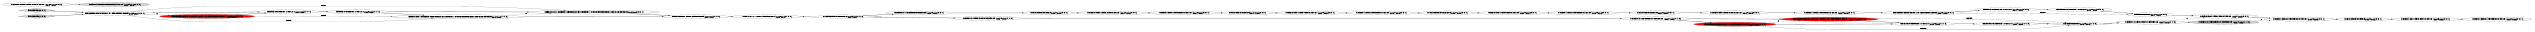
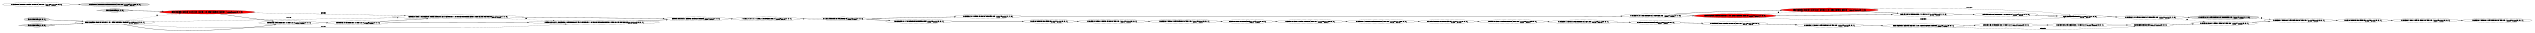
  digraph {
    fontname=Lato
    rankdir=LR
    node [fillcolor=white fontname=Lato shape=ellipse style=filled]
    edge [fontname=Lato style=bold]
    n1 [label="JFreeChart chart = ChartFactory.createBarChart(\"Test\",\"Categories\",\"Value\",dataset,PlotOrientation.VERTICAL,false,false,false)@@@6@@@['0', '0', '1']"]
    n2 [label="CategoryPlot plot = (CategoryPlot)chart.getPlot()@@@7@@@['1', '1', '1']"]
    n3 [label="NumberAxis axis = (NumberAxis)plot.getRangeAxis()@@@8@@@['1', '1', '1']"]
    n4 [label="axis.setAutoRangeIncludesZero(false)@@@9@@@['1', '1', '1']" shape=diamond]
    n5 [label="assertEquals(axis.getLowerBound(),95.0,EPSILON)@@@10@@@['1', '1', '0']"]
    n6 [label="BarRenderer br = (BarRenderer)plot.getRenderer()@@@10@@@['0', '0', '1']"]
    n7 [label="assertEquals(axis.getUpperBound(),205.0,EPSILON)@@@11@@@['1', '1', '0']"]
    n8 [label="br.setIncludeBaseInRange(false)@@@11@@@['0', '0', '1']"]
    n9 [label="assertEquals(210.0,axis.getUpperBound(),EPSILON)@@@19@@@['0', '0', '1']"]
    n10 [label="br.setIncludeBaseInRange(true)@@@20@@@['0', '0', '1']"]
    n11 [label="assertEquals(0.0,axis.getLowerBound(),EPSILON)@@@21@@@['0', '0', '1']"]
    n12 [label="assertEquals(95.0,axis.getLowerBound(),EPSILON)@@@12@@@['0', '0', '1']"]
    n13 [label="assertEquals(205.0,axis.getUpperBound(),EPSILON)@@@13@@@['0', '0', '1']"]
    n14 [label="br.setIncludeBaseInRange(true)@@@14@@@['0', '0', '1']"]
    n15 [label="dataset2.setValue(1000.0,\"Row 1\",\"Column 2\")@@@25@@@['0', '0', '1']"]
    n16 [label="plot.setDataset(dataset2)@@@26@@@['0', '0', '1']"]
    n17 [label="assertEquals(0.0,axis.getLowerBound(),EPSILON)@@@27@@@['0', '0', '1']"]
    n18 [fillcolor=red label="DefaultCategoryDataset dataset2 = new DefaultCategoryDataset()@@@12@@@['1', '0', '0']"]
    n19 [fillcolor=red label="DefaultCategoryDataset<String,String> dataset2 = new DefaultCategoryDataset<>()@@@12@@@['0', '1', '0']"]
    n20 [label="plot.setDataset(dataset2)@@@15@@@['1', '1', '0']" shape=diamond]
    n21 [label="dataset2.setValue(900.0,\"Row 1\",\"Column 1\")@@@13@@@['1', '1', '0']"]
    n22 [label="assertEquals(axis.getLowerBound(),895.0,EPSILON)@@@16@@@['1', '1', '0']"]
    n23 [label="dataset2.setValue(1000.0,\"Row 1\",\"Column 2\")@@@14@@@['1', '1', '0']"]
    n24 [label="dataset.setValue(100.0,\"Row 1\",\"Column 1\")@@@4@@@['1', '1', '1']"]
    n25 [label="dataset.setValue(200.0,\"Row 1\",\"Column 2\")@@@5@@@['1', '1', '1']"]
    n26 [label="JFreeChart chart = ChartFactory.createLineChart(\"Test\",\"Categories\",\"Value\",dataset,PlotOrientation.VERTICAL,false,false,false)@@@6@@@['1', '1', '0']"]
-   n27 [fillcolor=lightgray label="testAutoRange4['0', '0', '1']" shape=diamond]
+   n27 [fillcolor=lightgray label="testAutoRange4['0', '0', '1']"]
    n28 [label="DefaultCategoryDataset dataset = new DefaultCategoryDataset()@@@3@@@['1', '0', '1']"]
    n29 [fillcolor=red label="DefaultCategoryDataset<String,String> dataset = new DefaultCategoryDataset<>()@@@3@@@['0', '1', '0']"]
    n30 [label="assertEquals(1050.0,axis.getUpperBound(),EPSILON)@@@31@@@['0', '0', '1']"]
    n31 [label="assertEquals(210.0,axis.getUpperBound(),EPSILON)@@@22@@@['0', '0', '1']"]
    n32 [label="assertEquals(1050.0,axis.getUpperBound(),EPSILON)@@@28@@@['0', '0', '1']"]
    n33 [label="assertEquals(0.0,axis.getLowerBound(),EPSILON)@@@15@@@['0', '0', '1']"]
    n34 [label="assertEquals(210.0,axis.getUpperBound(),EPSILON)@@@16@@@['0', '0', '1']"]
    n35 [fillcolor=lightgray label="assertEquals(axis.getUpperBound(),1005.0,EPSILON)@@@17@@@['1', '1', '0']"]
    n36 [label="br.setIncludeBaseInRange(false)@@@29@@@['0', '0', '1']"]
    n37 [label="assertEquals(0.0,axis.getLowerBound(),EPSILON)@@@30@@@['0', '0', '1']"]
    n38 [label="assertEquals(0.0,axis.getLowerBound(),EPSILON)@@@18@@@['0', '0', '1']"]
    n39 [label="axis.setAutoRangeIncludesZero(true)@@@17@@@['0', '0', '1']"]
    n40 [label="DefaultCategoryDataset dataset2 = new DefaultCategoryDataset()@@@23@@@['0', '0', '1']"]
    n41 [label="dataset2.setValue(900.0,\"Row 1\",\"Column 1\")@@@24@@@['0', '0', '1']"]
+   n42 [fillcolor=lightgray label="testAutoRange3['0', '1', '0']" shape=diamond]
    n43 [label="assertEquals(895.0,axis.getLowerBound(),EPSILON)@@@33@@@['0', '0', '1']"]
    n44 [fillcolor=lightgray label="assertEquals(1005.0,axis.getUpperBound(),EPSILON)@@@34@@@['0', '0', '1']"]
    n45 [fillcolor=lightgray label="testAutoRange3['1', '0', '0']" shape=diamond]
    n1 -> n2
    n2 -> n3
    n3 -> n4
    n4 -> n5
    n4 -> n6
    n5 -> n7
    n6 -> n8
    n7 -> n18
    n7 -> n19
    n8 -> n12
    n9 -> n10
    n10 -> n11
    n11 -> n31
    n12 -> n13
    n13 -> n14
    n14 -> n33
    n15 -> n16
    n16 -> n17
    n17 -> n32
    n18 -> n19 [label=0 style=dashed]
    n18 -> n20 [label=dataset2 style=solid]
    n18 -> n21
    n19 -> n20 [label=dataset2 style=solid]
    n19 -> n21
    n20 -> n22
    n21 -> n23
    n22 -> n17 [label=0 style=dashed]
    n22 -> n35
    n23 -> n20
    n24 -> n25
    n25 -> n1
    n25 -> n26
    n26 -> n1 [label=0 style=dashed]
    n26 -> n2
    n27 -> n28
    n28 -> n1 [label=dataset style=solid]
    n28 -> n24
    n28 -> n26 [label=dataset style=solid]
    n28 -> n29 [label=0 style=dashed]
    n29 -> n24
    n29 -> n26 [label=dataset style=solid]
    n31 -> n40
    n32 -> n36
    n33 -> n34
    n34 -> n39
    n35 -> n32 [label=0 style=dashed]
    n36 -> n37
    n37 -> n30
    n38 -> n9
    n39 -> n38
    n40 -> n16 [label=dataset2 style=solid]
    n40 -> n41
    n41 -> n15
+   n42 -> n29
    n43 -> n44
    n45 -> n28
  }
